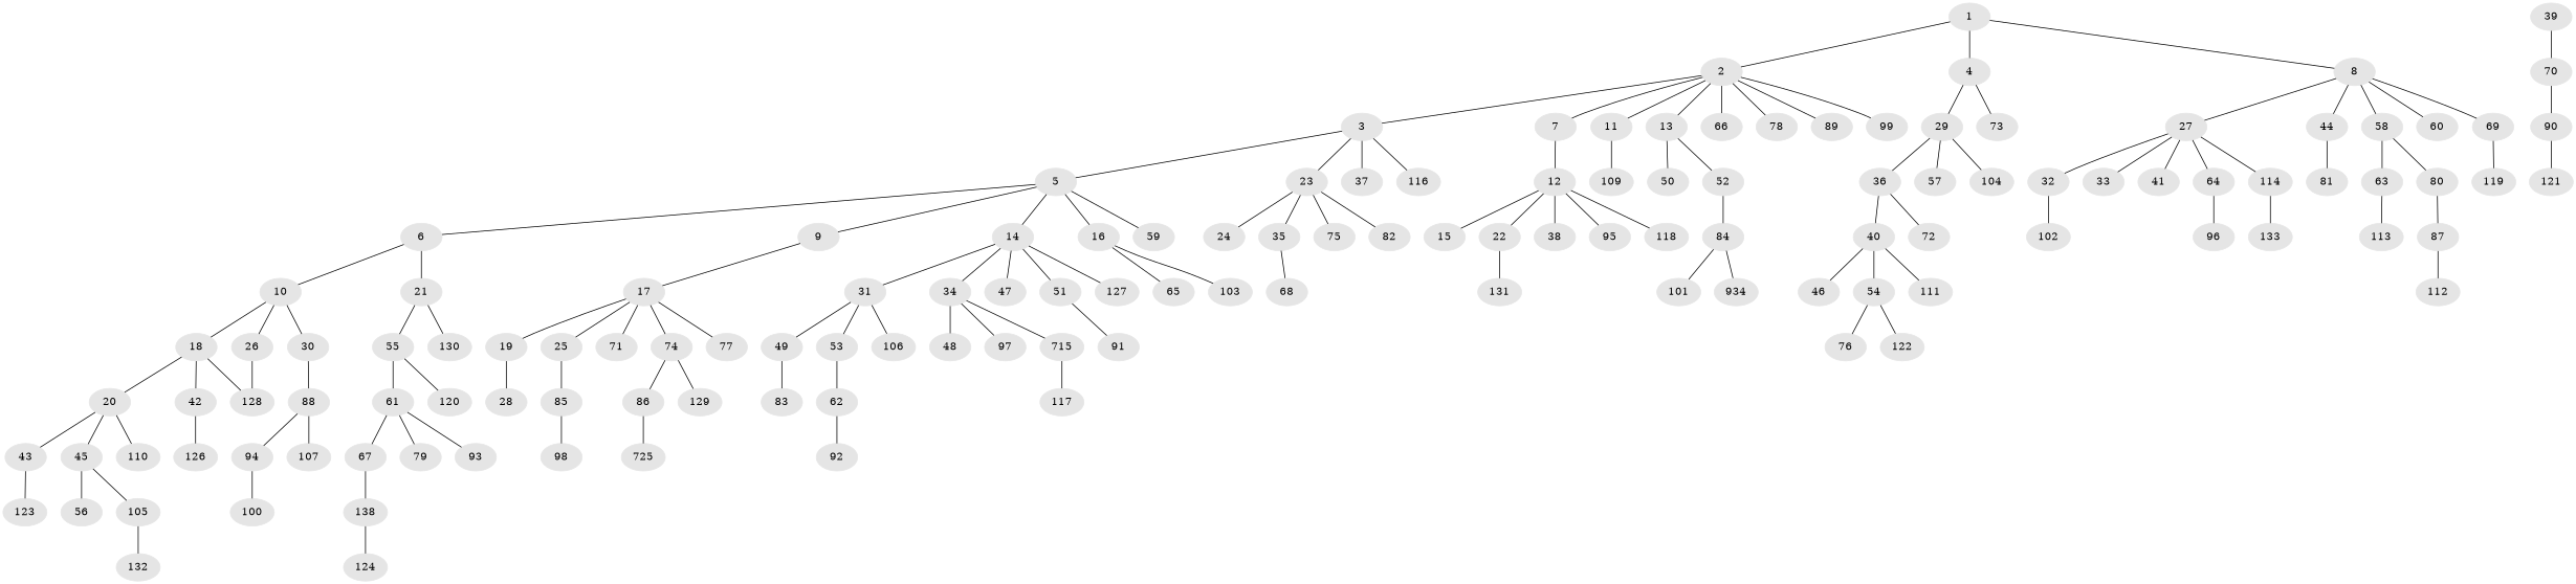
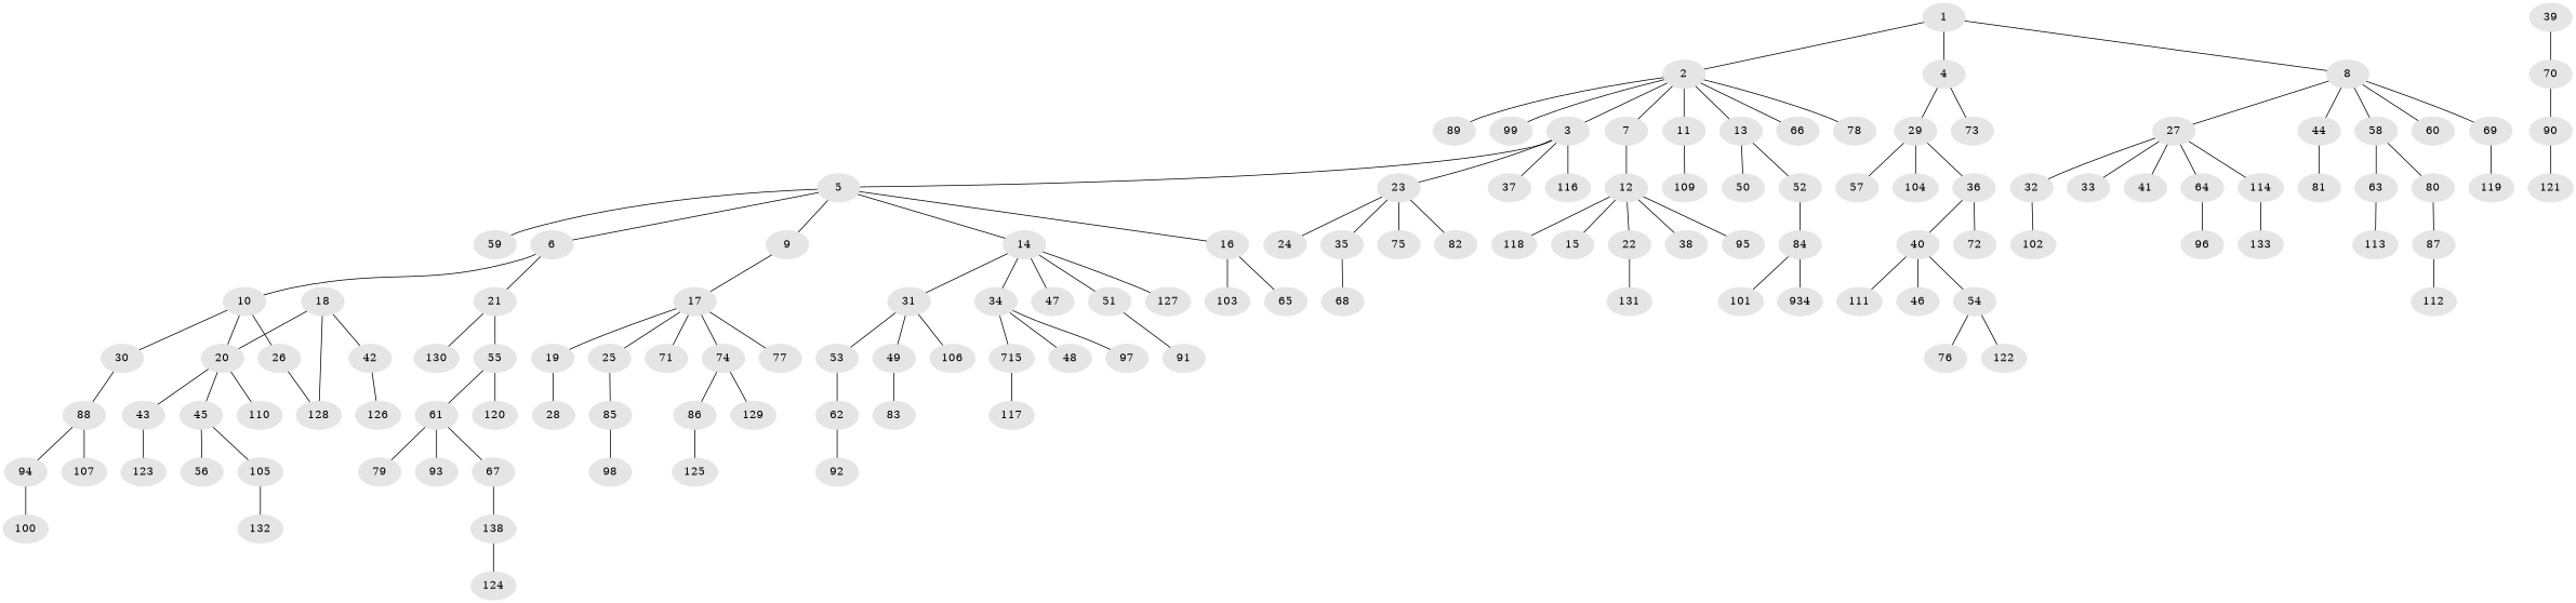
  graph {
    node [color=gray90 style=filled]
    1
    2
    4
    8
    3
    7
    11
    13
    66
    78
    89
    99
    29
    73
    27
    44
    58
    60
    69
    5
    23
    37
    116
    12
    109
    50
    52
    6
    9
    14
    16
    59
    24
    35
    75
    82
    36
    57
    104
    10
    21
    17
    31
    34
    47
    51
    127
    65
    103
    18
    26
    30
    55
    130
    15
    22
    38
    95
    118
    32
    33
    41
    64
    114
    81
    63
    80
    119
    19
    25
    71
    74
    77
    20
    42
    128
    88
    131
    84
    49
    53
    106
    48
    97
    n85 [label=715]
    91
    28
    85
    86
    129
    43
    45
    110
    126
    123
    56
    105
    61
    120
    68
    98
    39
    70
    102
    96
    133
    40
    72
    94
    107
    83
    62
    117
    46
    54
    111
    90
    76
    122
    132
    101
    n122 [label=934]
    92
    67
    79
    93
    113
    87
    n129 [label=138]
    124
    121
-   125 [label=725]
+   125
    112
    100
    1 -- 2
    1 -- 4
    1 -- 8
    2 -- 3
    2 -- 7
    2 -- 11
    2 -- 13
    2 -- 66
    2 -- 78
    2 -- 89
    2 -- 99
    4 -- 29
    4 -- 73
    8 -- 27
    8 -- 44
    8 -- 58
    8 -- 60
    8 -- 69
    3 -- 5
    3 -- 23
    3 -- 37
    3 -- 116
    7 -- 12
    11 -- 109
    13 -- 50
    13 -- 52
    29 -- 36
    29 -- 57
    29 -- 104
    27 -- 32
    27 -- 33
    27 -- 41
    27 -- 64
    27 -- 114
    44 -- 81
    58 -- 63
    58 -- 80
    69 -- 119
    5 -- 6
    5 -- 9
    5 -- 14
    5 -- 16
    5 -- 59
    23 -- 24
    23 -- 35
    23 -- 75
    23 -- 82
    12 -- 15
    12 -- 22
    12 -- 38
    12 -- 95
    12 -- 118
    52 -- 84
    6 -- 10
    6 -- 21
    9 -- 17
    14 -- 31
    14 -- 34
    14 -- 47
    14 -- 51
    14 -- 127
    16 -- 65
    16 -- 103
    35 -- 68
    36 -- 40
    36 -- 72
-   10 -- 18
+   10 -- 20
    10 -- 26
    10 -- 30
    21 -- 55
    21 -- 130
    17 -- 19
    17 -- 25
    17 -- 71
    17 -- 74
    17 -- 77
    31 -- 49
    31 -- 53
    31 -- 106
    34 -- 48
    34 -- 97
    34 -- n85
    51 -- 91
    18 -- 20
    18 -- 42
    18 -- 128
    26 -- 128
    30 -- 88
    55 -- 61
    55 -- 120
    22 -- 131
    32 -- 102
    64 -- 96
    114 -- 133
    63 -- 113
    80 -- 87
    19 -- 28
    25 -- 85
    74 -- 86
    74 -- 129
    20 -- 43
    20 -- 45
    20 -- 110
    42 -- 126
    88 -- 94
    88 -- 107
    84 -- 101
    84 -- n122
    49 -- 83
    53 -- 62
    n85 -- 117
    85 -- 98
    86 -- 125
    43 -- 123
    45 -- 56
    45 -- 105
    105 -- 132
    61 -- 67
    61 -- 79
    61 -- 93
    39 -- 70
    70 -- 90
    40 -- 46
    40 -- 54
    40 -- 111
    94 -- 100
    62 -- 92
    54 -- 76
    54 -- 122
    90 -- 121
    67 -- n129
    87 -- 112
    n129 -- 124
  }
